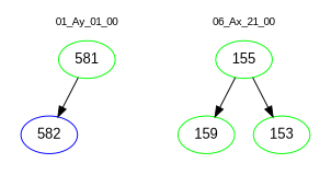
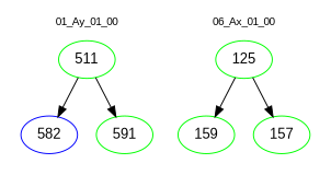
  digraph {
    fontname="Liberation Sans"
    node [color=green fontname="Liberation Sans"]
    edge [color=black fontname="Liberation Sans"]
-   n1 [label=581]
+   n1 [label=511]
    n2 [color=blue label=582]
-   n4 [label=155]
+   n3 [label=591]
+   n4 [label=125]
    n5 [label=159]
-   n6 [label=153]
+   n6 [label=157]
    subgraph cluster_1 {
      color=white
      fontsize=10
      label="01_Ay_01_00"
      n1
      n2
+     n3
    }
    subgraph cluster_2 {
      color=white
      fontsize=10
-     label="06_Ax_21_00"
+     label="06_Ax_01_00"
      n4
      n5
      n6
    }
    n1 -> n2
+   n1 -> n3
    n4 -> n5
    n4 -> n6
  }
